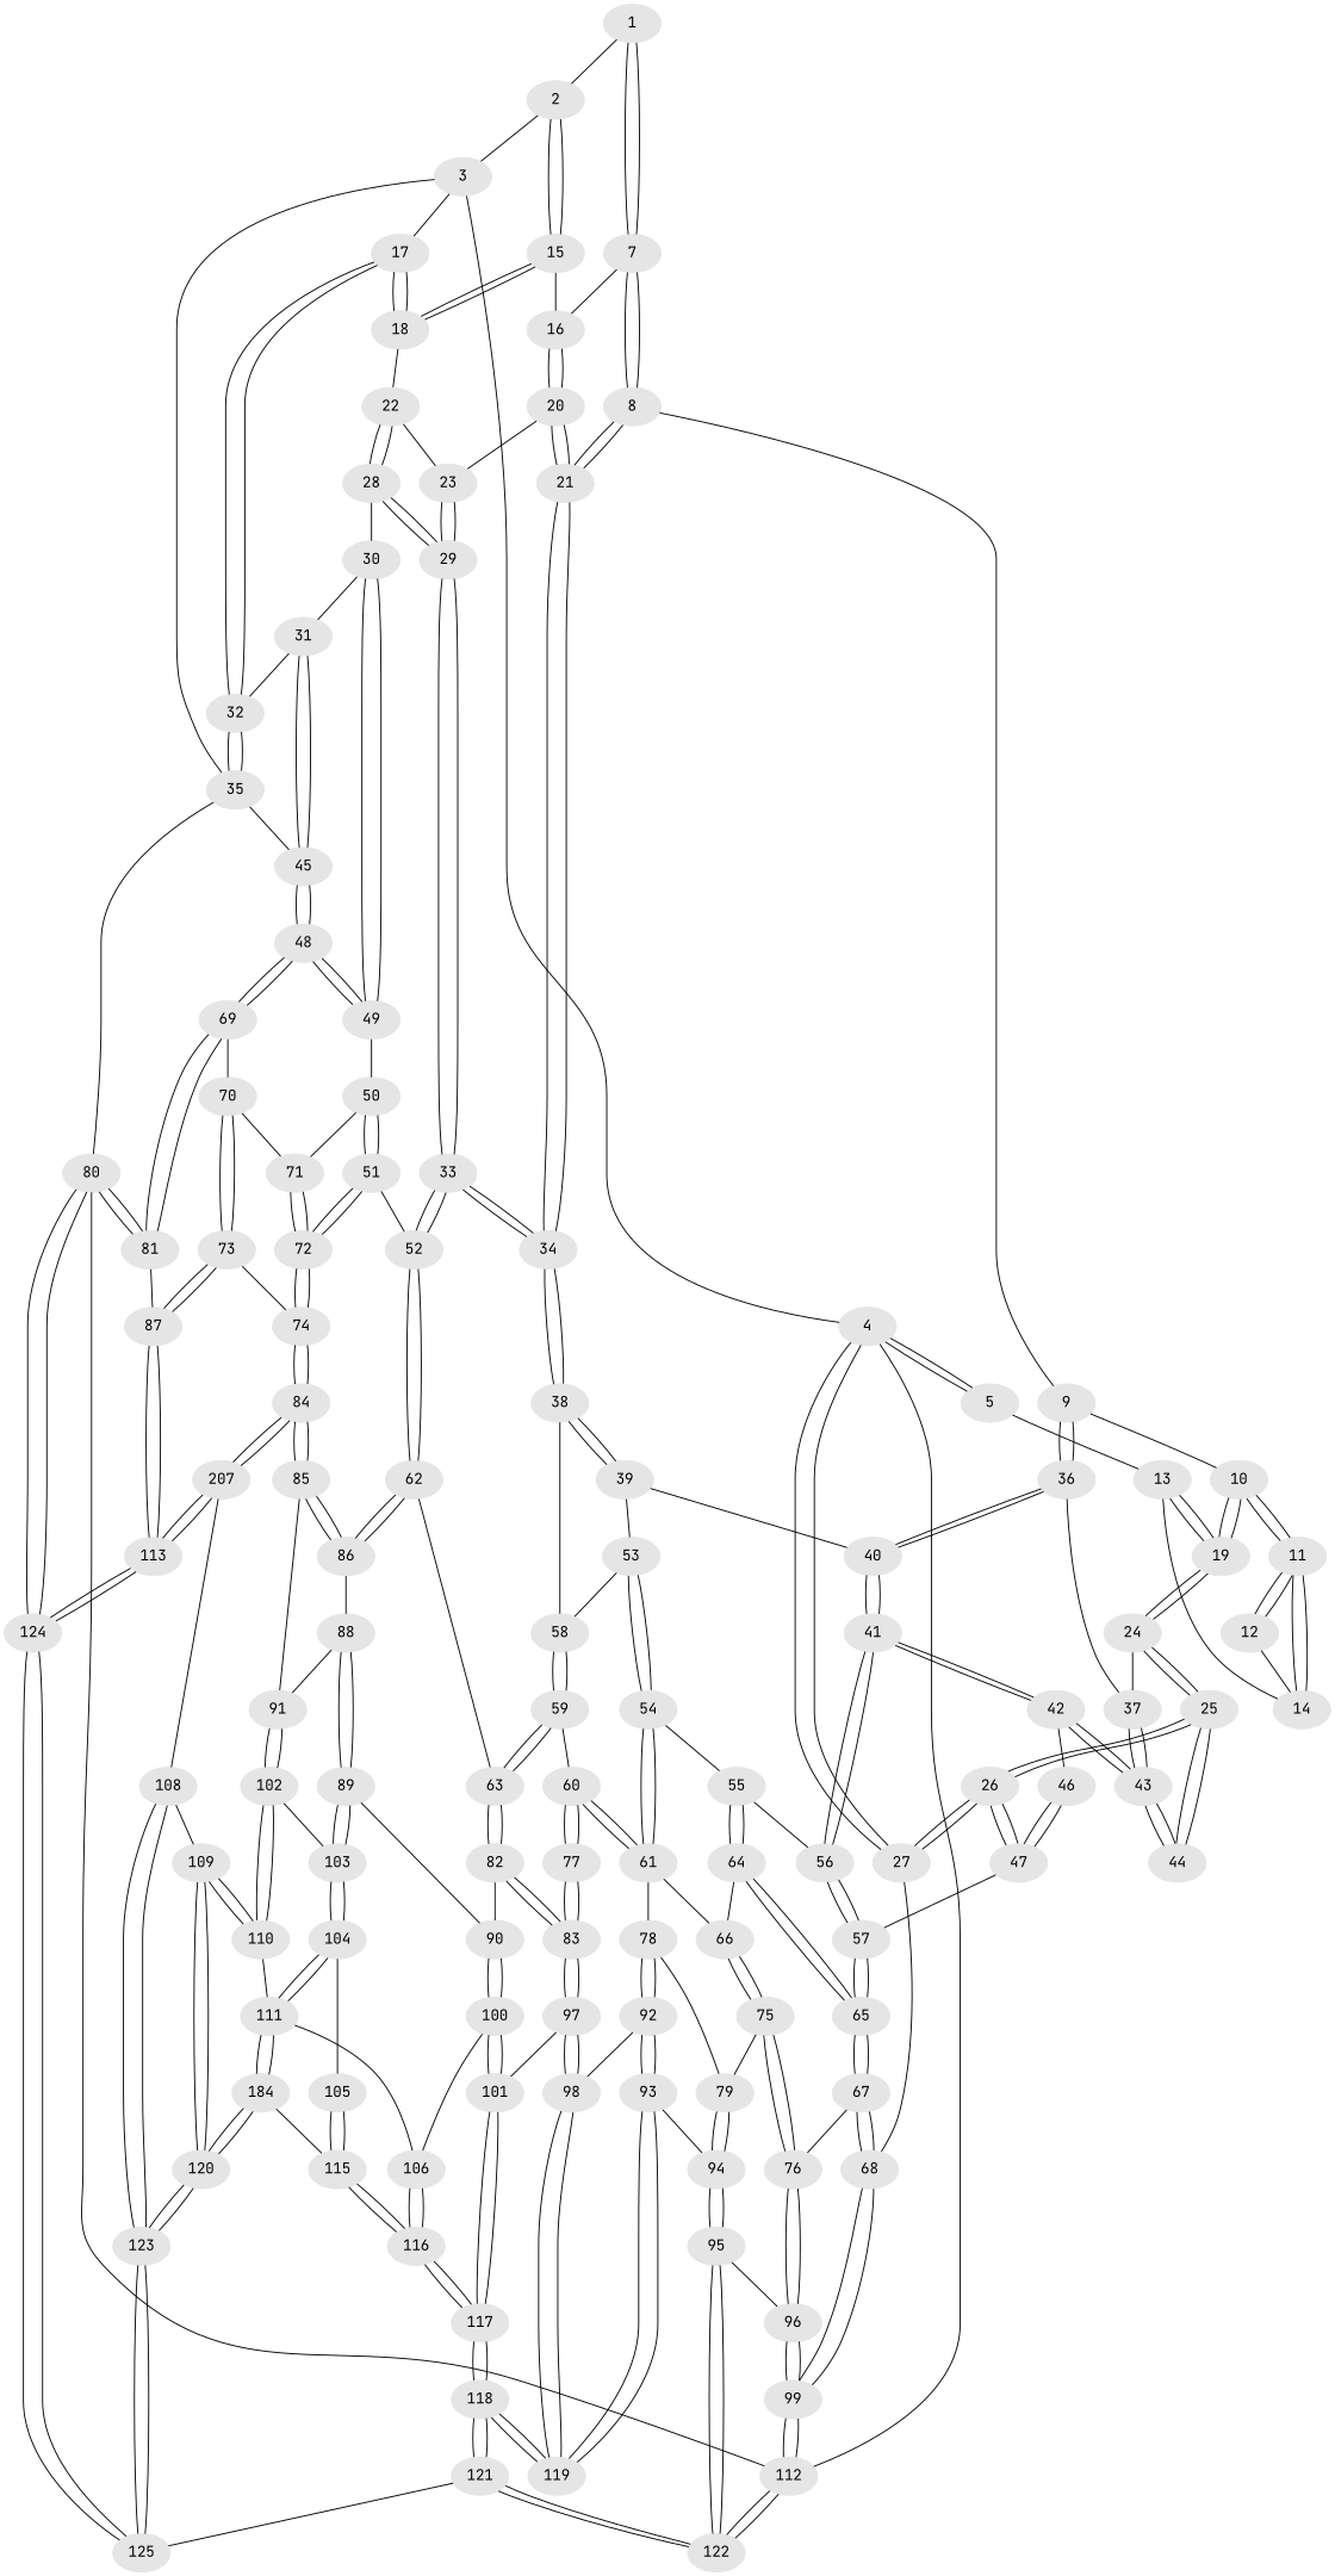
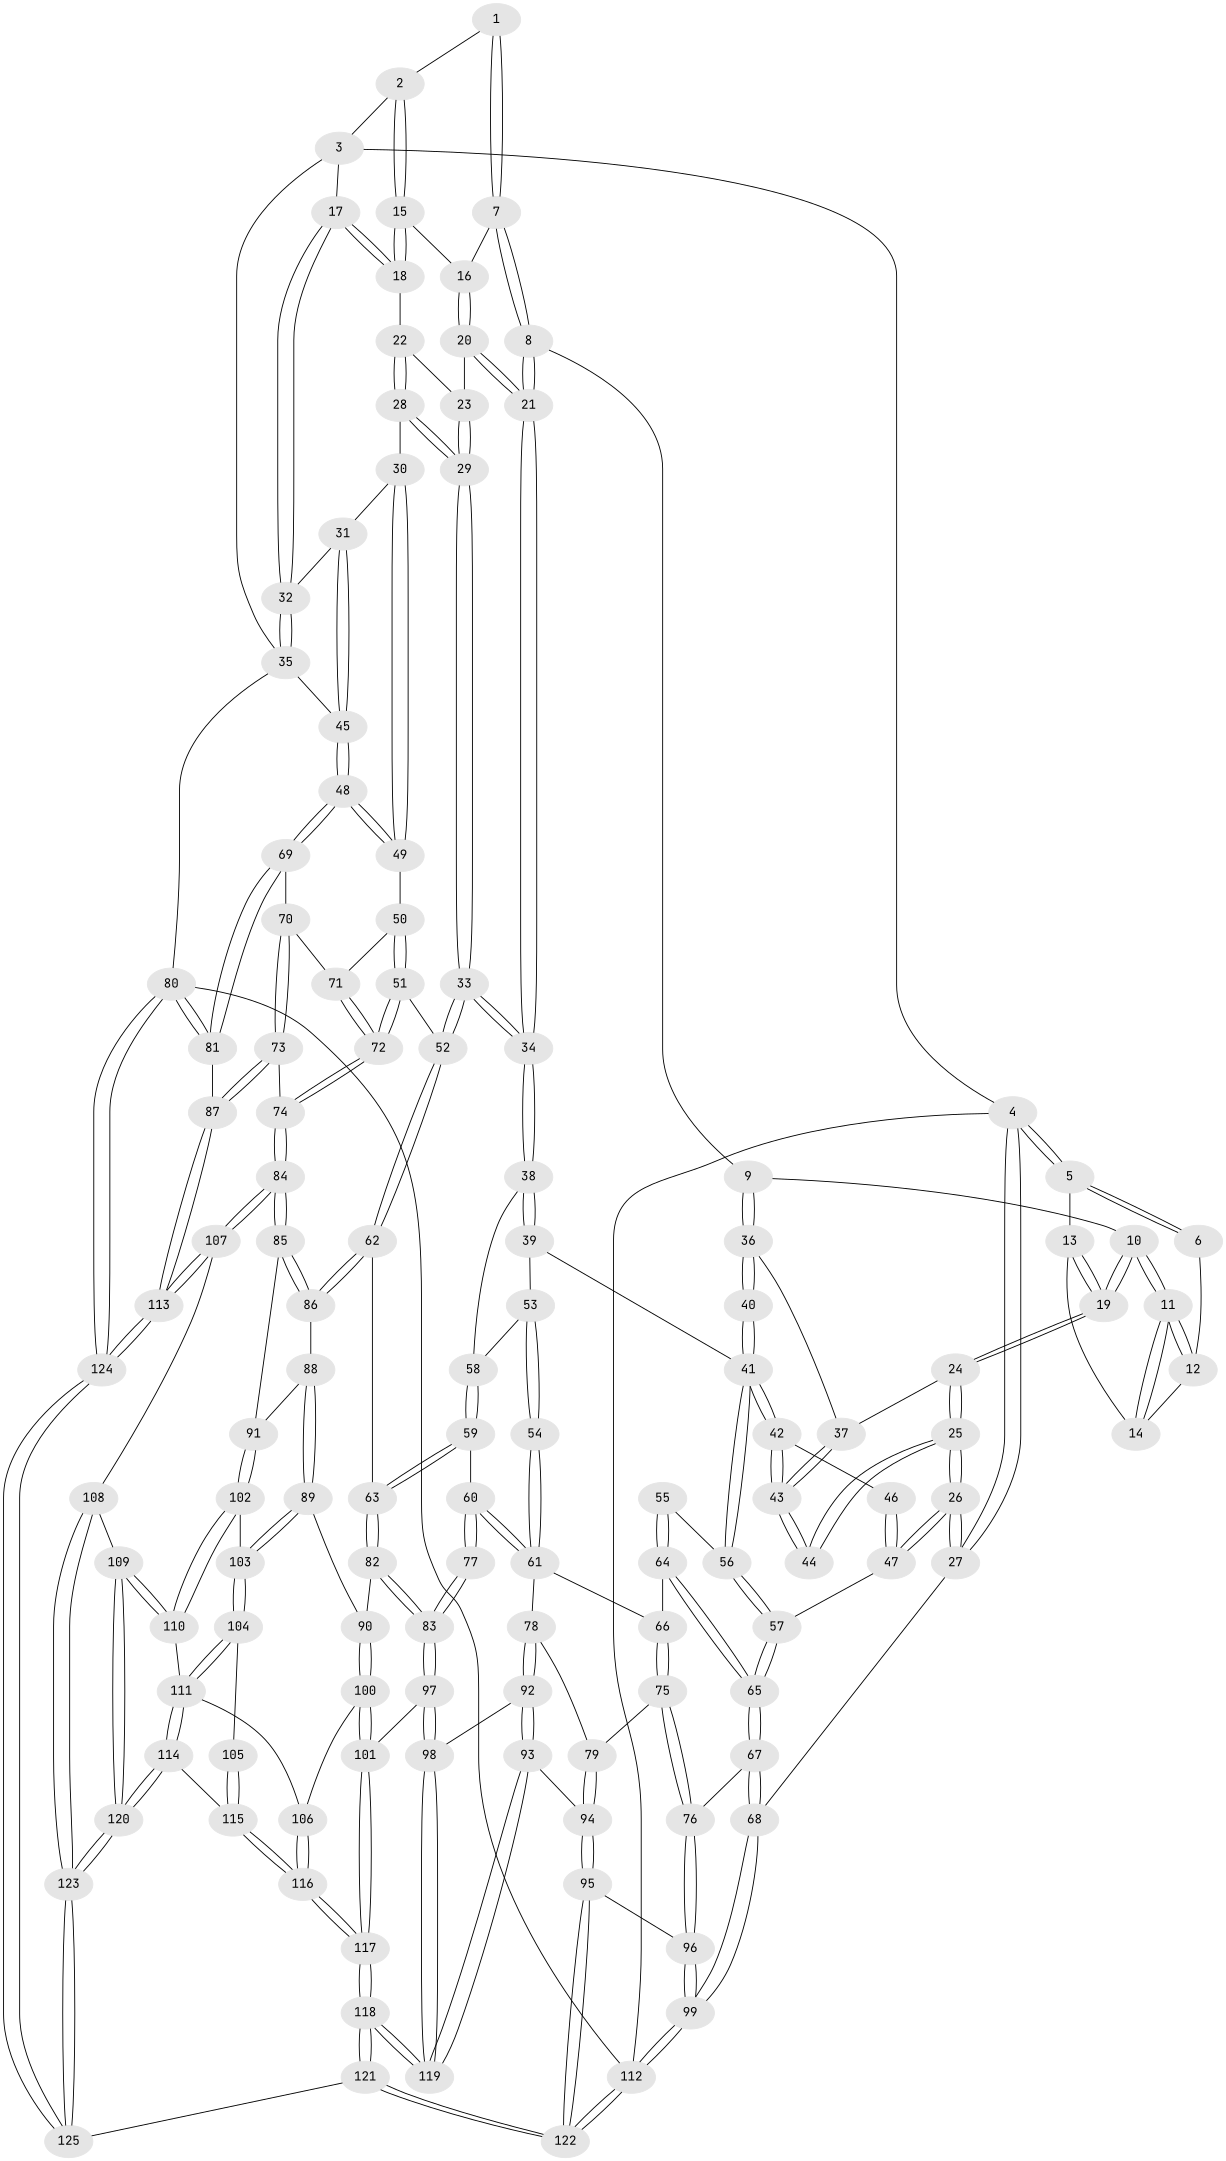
  graph {
    fontname="JetBrains Mono"
    node [color=gray90 fontname="JetBrains Mono" style=filled]
    edge [fontname="JetBrains Mono"]
    1
    2
    7
    3
    15
    8
    16
    4
    17
    35
    18
    5
    27
    112
    32
    45
    80
+   6
    13
    68
    122
    12
    19
    14
    9
    21
    20
    10
    36
    34
    11
    37
    40
    24
    22
    23
    28
    25
    29
    38
    30
    33
    26
    44
    43
    47
    57
    99
    31
    49
    52
    50
    48
    62
    39
    58
    81
    124
    41
    53
    59
    54
    42
    56
    46
    69
    65
    70
    51
    71
    72
    74
    63
    86
    55
    61
    64
    66
    78
    67
    60
    77
    82
    83
    75
    88
    90
    76
    79
    96
    73
    87
    84
    113
    85
-   107 [label=207]
+   107
    94
    92
    97
    93
    98
    95
    125
    100
    101
    91
    108
    102
    89
    103
    104
    106
    110
    119
    117
    116
    118
    111
    105
    115
-   114 [label=184]
+   114
    109
    123
    120
    121
    1 -- 2
    1 -- 7
    1 -- 7
    2 -- 3
    2 -- 15
    2 -- 15
    7 -- 8
    7 -- 8
    7 -- 16
    3 -- 4
    3 -- 17
    3 -- 35
    15 -- 16
    15 -- 18
    15 -- 18
    8 -- 9
    8 -- 21
    8 -- 21
    16 -- 20
    16 -- 20
    4 -- 5
    4 -- 5
    4 -- 27
    4 -- 27
    4 -- 112
    17 -- 18
    17 -- 18
    17 -- 32
    17 -- 32
    35 -- 45
    35 -- 80
    18 -- 22
+   5 -- 6
+   5 -- 6
    5 -- 13
    27 -- 68
    112 -- 122
    112 -- 122
    32 -- 35
    32 -- 35
    45 -- 48
    45 -- 48
    80 -- 112
    80 -- 81
    80 -- 81
    80 -- 124
    80 -- 124
+   6 -- 12
    13 -- 19
    13 -- 19
    13 -- 14
    68 -- 99
    68 -- 99
    12 -- 14
    19 -- 24
    19 -- 24
    9 -- 10
    9 -- 36
    9 -- 36
    21 -- 34
    21 -- 34
    20 -- 21
    20 -- 21
    20 -- 23
    10 -- 19
    10 -- 19
    10 -- 11
    10 -- 11
    36 -- 37
    36 -- 40
    36 -- 40
    34 -- 38
    34 -- 38
    11 -- 12
    11 -- 12
    11 -- 14
    11 -- 14
    37 -- 43
    37 -- 43
    40 -- 41
    40 -- 41
    24 -- 37
    24 -- 25
    24 -- 25
    22 -- 23
    22 -- 28
    22 -- 28
    23 -- 29
    23 -- 29
    28 -- 29
    28 -- 29
    28 -- 30
    25 -- 26
    25 -- 26
    25 -- 44
    25 -- 44
    29 -- 33
    29 -- 33
    38 -- 39
    38 -- 39
    38 -- 58
    30 -- 31
    30 -- 49
    30 -- 49
    33 -- 34
    33 -- 34
    33 -- 52
    33 -- 52
    26 -- 27
    26 -- 27
    26 -- 47
    26 -- 47
    43 -- 44
    43 -- 44
    47 -- 57
    57 -- 65
    57 -- 65
    99 -- 112
    99 -- 112
    31 -- 32
    31 -- 45
    31 -- 45
    49 -- 50
    52 -- 62
    52 -- 62
    50 -- 51
    50 -- 51
    50 -- 71
    48 -- 49
    48 -- 49
    48 -- 69
    48 -- 69
    62 -- 63
    62 -- 86
    62 -- 86
-   39 -- 40
+   39 -- 41
    39 -- 53
    58 -- 59
    58 -- 59
    81 -- 87
    124 -- 125
    124 -- 125
    41 -- 42
    41 -- 42
    41 -- 56
    41 -- 56
    53 -- 58
    53 -- 54
    53 -- 54
    59 -- 63
    59 -- 63
    59 -- 60
-   54 -- 55
    54 -- 61
    54 -- 61
    42 -- 43
    42 -- 43
    42 -- 46
    56 -- 57
    56 -- 57
    46 -- 47
    46 -- 47
    69 -- 81
    69 -- 81
    69 -- 70
    65 -- 67
    65 -- 67
    70 -- 71
    70 -- 73
    70 -- 73
    51 -- 52
    51 -- 72
    51 -- 72
    71 -- 72
    71 -- 72
    72 -- 74
    72 -- 74
    74 -- 84
    74 -- 84
    63 -- 82
    63 -- 82
    86 -- 88
    55 -- 56
    55 -- 64
    55 -- 64
    61 -- 66
    61 -- 78
    64 -- 65
    64 -- 65
    64 -- 66
    66 -- 75
    66 -- 75
    78 -- 79
    78 -- 92
    78 -- 92
    67 -- 68
    67 -- 68
    67 -- 76
    60 -- 61
    60 -- 61
    60 -- 77
    60 -- 77
    77 -- 83
    77 -- 83
    82 -- 83
    82 -- 83
    82 -- 90
    83 -- 97
    83 -- 97
    75 -- 76
    75 -- 76
    75 -- 79
    88 -- 91
    88 -- 89
    88 -- 89
    90 -- 100
    90 -- 100
    76 -- 96
    76 -- 96
    79 -- 94
    79 -- 94
    96 -- 99
    96 -- 99
    73 -- 74
    73 -- 87
    73 -- 87
    87 -- 113
    87 -- 113
    84 -- 85
    84 -- 85
    84 -- 107
    84 -- 107
    113 -- 124
    113 -- 124
    85 -- 86
    85 -- 86
    85 -- 91
    107 -- 113
    107 -- 113
    107 -- 108
    94 -- 95
    94 -- 95
    92 -- 93
    92 -- 93
    92 -- 98
    97 -- 98
    97 -- 98
    97 -- 101
    93 -- 94
    93 -- 119
    93 -- 119
    98 -- 119
    98 -- 119
    95 -- 122
    95 -- 122
    95 -- 96
    100 -- 101
    100 -- 101
    100 -- 106
    101 -- 117
    101 -- 117
    91 -- 102
    91 -- 102
    108 -- 109
    108 -- 123
    108 -- 123
    102 -- 103
    102 -- 110
    102 -- 110
    89 -- 90
    89 -- 103
    89 -- 103
    103 -- 104
    103 -- 104
    104 -- 111
    104 -- 111
    104 -- 105
    106 -- 116
    106 -- 116
    110 -- 111
    117 -- 118
    117 -- 118
    116 -- 117
    116 -- 117
    118 -- 119
    118 -- 119
    118 -- 121
    118 -- 121
    111 -- 106
    111 -- 114
    111 -- 114
    105 -- 115
    105 -- 115
    115 -- 116
    115 -- 116
    114 -- 115
    114 -- 120
    114 -- 120
    109 -- 110
    109 -- 110
    109 -- 120
    109 -- 120
    123 -- 125
    123 -- 125
    120 -- 123
    120 -- 123
    121 -- 122
    121 -- 122
    121 -- 125
  }
